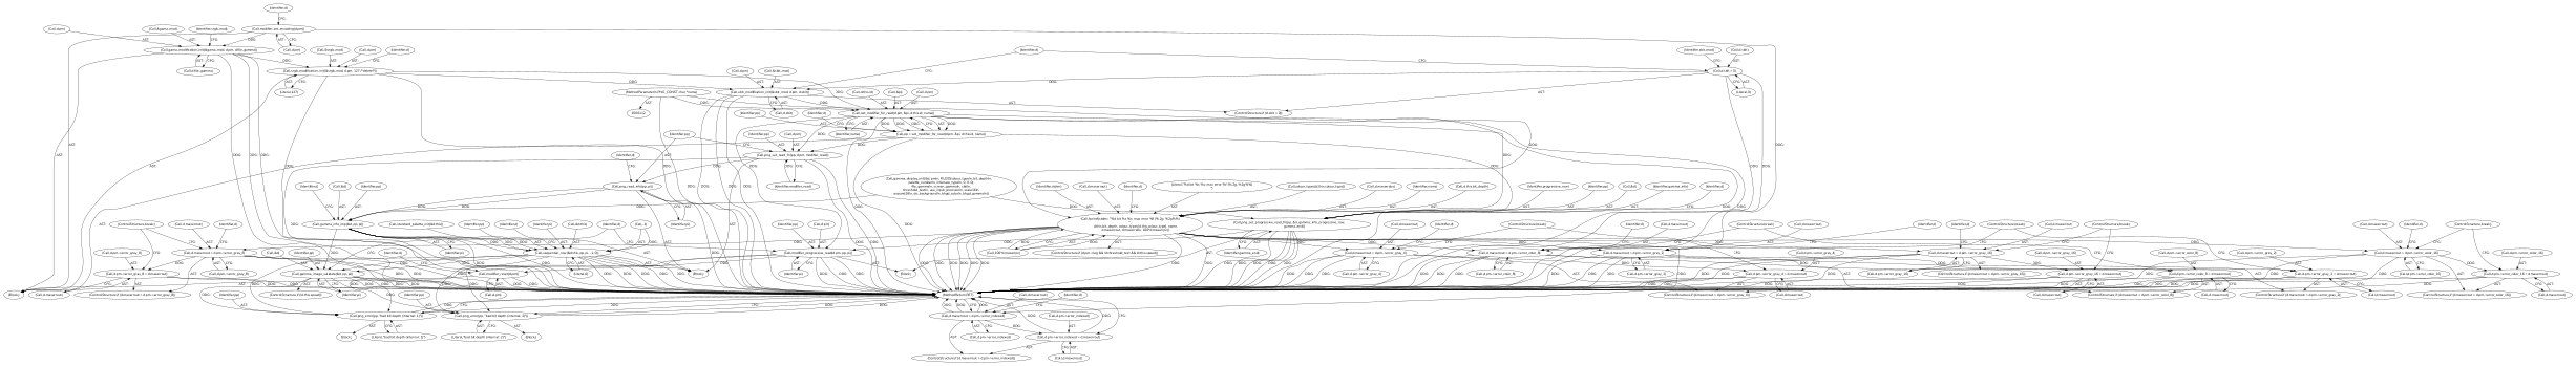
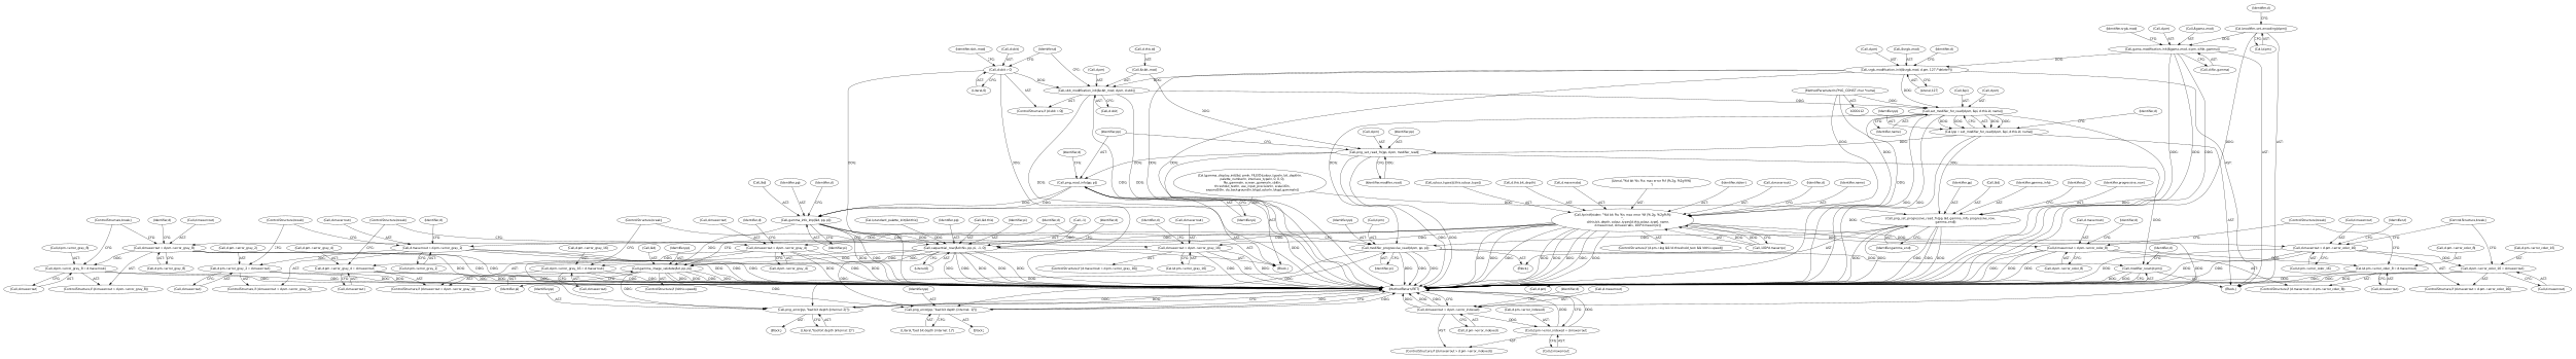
  digraph {
    fontname=Nunito
    node [fontname=Nunito]
    edge [fontname=Nunito]
    n1 [label="(Call,set_modifier_for_read(d.pm, &pi, d.this.id, name))"]
    n2 [label="(Call,pp = set_modifier_for_read(d.pm, &pi, d.this.id, name))"]
    n3 [label="(Call,modifier_progressive_read(d.pm, pp, pi))"]
    n4 [label="(Call,png_set_read_fn(pp, d.pm, modifier_read))"]
    n5 [label="(Call,fprintf(stderr, \"%d bit %s %s: max error %f (%.2g, %2g%%)\n\",\n            d.this.bit_depth, colour_types[d.this.colour_type], name,\n            d.maxerrout, d.maxerrabs, 100*d.maxerrpc))"]
    n6 [label="(MethodReturn,RET)"]
    n7 [label="(Identifier,name)"]
    n8 [label="(Block,)"]
    n9 [label="(Call,png_set_progressive_read_fn(pp, &d, gamma_info, progressive_row,\n            gamma_end))"]
    n10 [label="(Block,)"]
    n11 [label="(Call,modifier_reset(d.pm))"]
    n12 [label="(Call,png_error(pp, \"bad bit depth (internal: 1)\"))"]
    n13 [label="(Call,png_error(pp, \"bad bit depth (internal: 2)\"))"]
    n14 [label="(Identifier,pi)"]
    n15 [label="(Call,png_read_info(pp, pi))"]
    n16 [label="(Identifier,modifier_read)"]
    n17 [label="(Block,)"]
    n18 [label="(Call,d.maxerrout > d.pm->error_gray_2)"]
    n19 [label="(Call,d.maxerrout > d.pm->error_gray_4)"]
    n20 [label="(Call,d.maxerrout > d.pm->error_gray_8)"]
    n21 [label="(Call,d.maxerrout > d.pm->error_gray_16)"]
    n22 [label="(Call,d.maxerrout > d.pm->error_color_8)"]
    n23 [label="(Call,d.maxerrout > d.pm->error_color_16)"]
    n24 [label="(Call,d.maxerrout > d.pm->error_indexed)"]
    n25 [label="(Call,100*d.maxerrpc)"]
    n26 [label="(ControlStructure,if (d.pm->log && !d.threshold_test && !d.this.speed))"]
    n27 [label="(Call,d.pm->error_indexed = d.maxerrout)"]
    n28 [label="(Call,sbit_modification_init(&sbit_mod, d.pm, d.sbit))"]
    n29 [label="(Call,d.sbit)"]
    n30 [label="(ControlStructure,if (d.sbit > 0))"]
    n31 [label="(Call,srgb_modification_init(&srgb_mod, d.pm, 127 /*delete*/))"]
    n32 [label="(Literal,127)"]
    n33 [label="(Call,gama_modification_init(&gama_mod, d.pm, d.file_gamma))"]
    n34 [label="(Call,d.file_gamma)"]
    n35 [label="(Call,modifier_set_encoding(d.pm))"]
    n36 [label="(Call,d.pm)"]
    n37 [label="(Call,d.sbit > 0)"]
    n38 [label="(Literal,0)"]
    n39 [label="(MethodParameterIn,PNG_CONST char *name)"]
    1000112
    n41 [label="(Identifier,gamma_end)"]
    n42 [label="(Call,d.pm)"]
    n43 [label="(Block,)"]
    n44 [label="(Literal,\"bad bit depth (internal: 1)\")"]
    n45 [label="(Literal,\"bad bit depth (internal: 2)\")"]
    n46 [label="(Block,)"]
    n47 [label="(Call,gamma_info_imp(&d, pp, pi))"]
    n48 [label="(Identifier,pi)"]
    n49 [label="(Call,sequential_row(&d.this, pp, pi, -1, 0))"]
    n50 [label="(Call,gamma_image_validate(&d, pp, pi))"]
    n51 [label="(Identifier,pi)"]
    n52 [label="(Literal,0)"]
    n53 [label="(ControlStructure,if (!d.this.speed))"]
    n54 [label="(Identifier,pi)"]
    n55 [label="(Call,d.pm->error_gray_2 = d.maxerrout)"]
    n56 [label="(ControlStructure,if (d.maxerrout > d.pm->error_gray_2))"]
    n57 [label="(Call,d.pm->error_gray_2)"]
    n58 [label="(Call,d.pm->error_gray_4 = d.maxerrout)"]
    n59 [label="(ControlStructure,if (d.maxerrout > d.pm->error_gray_4))"]
    n60 [label="(Call,d.pm->error_gray_4)"]
    n61 [label="(Call,d.pm->error_gray_8 = d.maxerrout)"]
    n62 [label="(ControlStructure,if (d.maxerrout > d.pm->error_gray_8))"]
    n63 [label="(Call,d.pm->error_gray_8)"]
    n64 [label="(Call,d.pm->error_gray_16 = d.maxerrout)"]
    n65 [label="(Call,d.pm->error_gray_16)"]
    n66 [label="(ControlStructure,if (d.maxerrout > d.pm->error_gray_16))"]
    n67 [label="(Call,d.pm->error_color_8 = d.maxerrout)"]
    n68 [label="(Call,d.pm->error_color_8)"]
    n69 [label="(ControlStructure,if (d.maxerrout > d.pm->error_color_8))"]
    n70 [label="(Call,d.pm->error_color_16 = d.maxerrout)"]
    n71 [label="(Call,d.pm->error_color_16)"]
    n72 [label="(ControlStructure,if (d.maxerrout > d.pm->error_color_16))"]
    n73 [label="(Call,d.pm->error_indexed)"]
    n74 [label="(ControlStructure,if (d.maxerrout > d.pm->error_indexed))"]
    n75 [label="(Call,d.maxerrout)"]
    n76 [label="(Call,d.maxerrout)"]
    n77 [label="(Call,d.maxerrout)"]
    n78 [label="(Call,d.maxerrout)"]
    n79 [label="(Call,d.maxerrout)"]
    n80 [label="(Call,d.maxerrout)"]
    n81 [label="(Call,d.maxerrout)"]
    n82 [label="(Call,d.maxerrout)"]
    n83 [label="(Identifier,d)"]
    n84 [label="(Call,d.pm)"]
    n85 [label="(Identifier,d)"]
    n86 [label="(Call,&d)"]
    n87 [label="(Call,d.pm->error_gray_16)"]
    n88 [label="(Call,&pi)"]
    n89 [label="(Identifier,d)"]
    n90 [label="(Identifier,d)"]
    n91 [label="(Call,d.pm->error_gray_8)"]
    n92 [label="(Identifier,pp)"]
    n93 [label="(Identifier,sbit_mod)"]
    n94 [label="(Identifier,d)"]
    n95 [label="(ControlStructure,break;)"]
    n96 [label="(Literal,\"%d bit %s %s: max error %f (%.2g, %2g%%)\n\")"]
    n97 [label="(Call,&gama_mod)"]
    n98 [label="(Call,d.pm)"]
    n99 [label="(ControlStructure,break;)"]
    n100 [label="(Call,d.sbit)"]
    n101 [label="(Identifier,d)"]
    n102 [label="(Identifier,d)"]
    n103 [label="(Call,&d)"]
    n104 [label="(Call,d.maxerrout)"]
    n105 [label="(Call,d.pm)"]
    n106 [label="(Call,d.pm->error_gray_2)"]
    n107 [label="(Identifier,gamma_info)"]
    n108 [label="(Identifier,srgb_mod)"]
    n109 [label="(Identifier,pp)"]
    n110 [label="(Identifier,d)"]
    n111 [label="(Call,d.pm)"]
    n112 [label="(Call,d.pm)"]
    n113 [label="(Identifier,d)"]
    n114 [label="(Identifier,d)"]
    n115 [label="(Identifier,stderr)"]
    n116 [label="(Call,gamma_display_init(&d, pmIn, FILEID(colour_typeIn, bit_depthIn,\n      palette_numberIn, interlace_typeIn, 0, 0, 0),\n      file_gammaIn, screen_gammaIn, sbitIn,\n      threshold_testIn, use_input_precisionIn, scale16In,\n      expand16In, do_backgroundIn, bkgd_colorIn, bkgd_gammaIn))"]
    n117 [label="(Call,d.pm)"]
    n118 [label="(Identifier,pp)"]
    n119 [label="(Call,d.maxerrout)"]
    n120 [label="(Identifier,pp)"]
    n121 [label="(Identifier,progressive_row)"]
    n122 [label="(Call,d.pm->error_gray_4)"]
    n123 [label="(Call,d.maxerrout)"]
    n124 [label="(Identifier,d)"]
    n125 [label="(Call,d.this.id)"]
    n126 [label="(Identifier,pp)"]
    n127 [label="(Call,d.pm->error_color_16)"]
    n128 [label="(Call,d.maxerrout)"]
    n129 [label="(Call,d.maxerrout)"]
    n130 [label="(Call,&srgb_mod)"]
    n131 [label="(Identifier,d)"]
    n132 [label="(Call,&d.this)"]
    n133 [label="(Identifier,d)"]
    n134 [label="(Call,d.maxerrout)"]
    n135 [label="(Identifier,d)"]
    n136 [label="(Identifier,pp)"]
    n137 [label="(ControlStructure,break;)"]
    n138 [label="(Call,&d)"]
    n139 [label="(Call,d.maxerrout)"]
    n140 [label="(Identifier,d)"]
    n141 [label="(Call,standard_palette_init(&d.this))"]
    n142 [label="(ControlStructure,break;)"]
    n143 [label="(Identifier,pp)"]
    n144 [label="(Identifier,d)"]
    n145 [label="(Identifier,d)"]
    n146 [label="(ControlStructure,break;)"]
    n147 [label="(Call,colour_types[d.this.colour_type])"]
    n148 [label="(Identifier,pp)"]
    n149 [label="(Call,d.maxerrabs)"]
    n150 [label="(Call,d.pm->error_color_8)"]
    n151 [label="(Identifier,name)"]
    n152 [label="(Identifier,pp)"]
    n153 [label="(Call,d.pm->error_indexed)"]
    n154 [label="(Identifier,pi)"]
    n155 [label="(Identifier,pp)"]
    n156 [label="(Call,d.this.bit_depth)"]
    n157 [label="(ControlStructure,break;)"]
    n158 [label="(Identifier,d)"]
    n159 [label="(Call,-1)"]
    n160 [label="(Call,&sbit_mod)"]
    n1 -> n2 [label="AST: "]
    n1 -> n2 [label="DDG: "]
    n1 -> n2 [label="DDG: "]
    n1 -> n2 [label="DDG: "]
    n1 -> n2 [label="DDG: "]
    n1 -> n3 [label="DDG: "]
-   n1 -> n4 [label="DDG: "]
+   n160 -> n4 [label="DDG: "]
    n1 -> n5 [label="DDG: "]
    n1 -> n6 [label="DDG: "]
    n1 -> n6 [label="DDG: "]
    n1 -> n6 [label="DDG: "]
    n1 -> n7 [label="CFG: "]
    n2 -> n1 [label="CFG: "]
    n2 -> n4 [label="DDG: "]
    n2 -> n6 [label="DDG: "]
    n2 -> n8 [label="AST: "]
    n2 -> n9 [label="DDG: "]
    n3 -> n6 [label="DDG: "]
    n3 -> n6 [label="DDG: "]
    n3 -> n6 [label="DDG: "]
    n3 -> n10 [label="AST: "]
    n3 -> n11 [label="DDG: "]
    n3 -> n12 [label="DDG: "]
    n3 -> n13 [label="DDG: "]
    n3 -> n14 [label="CFG: "]
    n4 -> n6 [label="DDG: "]
    n4 -> n6 [label="DDG: "]
    n4 -> n11 [label="DDG: "]
    n4 -> n15 [label="DDG: "]
    n4 -> n16 [label="CFG: "]
    n4 -> n17 [label="AST: "]
    n5 -> n6 [label="DDG: "]
    n5 -> n6 [label="DDG: "]
    n5 -> n6 [label="DDG: "]
    n5 -> n6 [label="DDG: "]
    n5 -> n6 [label="DDG: "]
    n5 -> n6 [label="DDG: "]
    n5 -> n6 [label="DDG: "]
    n5 -> n6 [label="DDG: "]
    n5 -> n18 [label="DDG: "]
    n5 -> n19 [label="DDG: "]
    n5 -> n20 [label="DDG: "]
    n5 -> n21 [label="DDG: "]
    n5 -> n22 [label="DDG: "]
    n5 -> n23 [label="DDG: "]
    n5 -> n24 [label="DDG: "]
    n5 -> n25 [label="CFG: "]
    n5 -> n26 [label="AST: "]
    n6 -> n12 [label="CFG: "]
    n6 -> n13 [label="CFG: "]
    n6 -> n24 [label="CFG: "]
    n6 -> n27 [label="CFG: "]
    n7 -> n1 [label="AST: "]
    n9 -> n3 [label="DDG: "]
    n9 -> n6 [label="DDG: "]
    n9 -> n6 [label="DDG: "]
    n9 -> n6 [label="DDG: "]
    n9 -> n6 [label="DDG: "]
    n9 -> n6 [label="DDG: "]
    n9 -> n10 [label="AST: "]
    n9 -> n41 [label="CFG: "]
    n11 -> n6 [label="DDG: "]
    n11 -> n6 [label="DDG: "]
    n11 -> n8 [label="AST: "]
    n11 -> n42 [label="CFG: "]
    n12 -> n6 [label="DDG: "]
    n12 -> n6 [label="DDG: "]
    n12 -> n43 [label="AST: "]
    n12 -> n44 [label="CFG: "]
    n13 -> n6 [label="DDG: "]
    n13 -> n6 [label="DDG: "]
    n13 -> n45 [label="CFG: "]
    n13 -> n46 [label="AST: "]
    n14 -> n3 [label="AST: "]
    n15 -> n6 [label="DDG: "]
    n15 -> n17 [label="AST: "]
    n15 -> n47 [label="DDG: "]
    n15 -> n47 [label="DDG: "]
    n15 -> n48 [label="CFG: "]
    n16 -> n4 [label="DDG: "]
    n18 -> n6 [label="DDG: "]
    n18 -> n6 [label="DDG: "]
    n18 -> n6 [label="DDG: "]
    n18 -> n55 [label="DDG: "]
    n18 -> n56 [label="AST: "]
    n18 -> n57 [label="CFG: "]
    n19 -> n6 [label="DDG: "]
    n19 -> n6 [label="DDG: "]
    n19 -> n6 [label="DDG: "]
    n19 -> n58 [label="DDG: "]
    n19 -> n59 [label="AST: "]
    n19 -> n60 [label="CFG: "]
    n20 -> n6 [label="DDG: "]
    n20 -> n6 [label="DDG: "]
    n20 -> n6 [label="DDG: "]
    n20 -> n61 [label="DDG: "]
    n20 -> n62 [label="AST: "]
    n20 -> n63 [label="CFG: "]
    n21 -> n6 [label="DDG: "]
    n21 -> n6 [label="DDG: "]
    n21 -> n6 [label="DDG: "]
    n21 -> n64 [label="DDG: "]
    n21 -> n65 [label="CFG: "]
    n21 -> n66 [label="AST: "]
    n22 -> n6 [label="DDG: "]
    n22 -> n6 [label="DDG: "]
    n22 -> n6 [label="DDG: "]
    n22 -> n67 [label="DDG: "]
    n22 -> n68 [label="CFG: "]
    n22 -> n69 [label="AST: "]
    n23 -> n6 [label="DDG: "]
    n23 -> n6 [label="DDG: "]
    n23 -> n6 [label="DDG: "]
    n23 -> n70 [label="DDG: "]
    n23 -> n71 [label="CFG: "]
    n23 -> n72 [label="AST: "]
    n24 -> n6 [label="DDG: "]
    n24 -> n6 [label="DDG: "]
    n24 -> n6 [label="DDG: "]
    n24 -> n27 [label="DDG: "]
    n24 -> n73 [label="CFG: "]
    n24 -> n74 [label="AST: "]
    n25 -> n5 [label="AST: "]
    n25 -> n5 [label="DDG: "]
    n25 -> n5 [label="DDG: "]
    n27 -> n6 [label="DDG: "]
    n27 -> n6 [label="DDG: "]
    n27 -> n74 [label="AST: "]
    n27 -> n81 [label="CFG: "]
    n28 -> n1 [label="DDG: "]
    n28 -> n6 [label="DDG: "]
    n28 -> n6 [label="DDG: "]
    n28 -> n6 [label="DDG: "]
    n28 -> n29 [label="CFG: "]
    n28 -> n30 [label="AST: "]
    n29 -> n28 [label="AST: "]
    n31 -> n1 [label="DDG: "]
    n31 -> n6 [label="DDG: "]
    n31 -> n6 [label="DDG: "]
    n31 -> n8 [label="AST: "]
    n31 -> n28 [label="DDG: "]
    n31 -> n32 [label="CFG: "]
    n32 -> n31 [label="AST: "]
    n33 -> n6 [label="DDG: "]
    n33 -> n6 [label="DDG: "]
    n33 -> n6 [label="DDG: "]
    n33 -> n8 [label="AST: "]
    n33 -> n31 [label="DDG: "]
    n33 -> n34 [label="CFG: "]
    n34 -> n33 [label="AST: "]
    n35 -> n6 [label="DDG: "]
    n35 -> n8 [label="AST: "]
    n35 -> n33 [label="DDG: "]
    n35 -> n36 [label="CFG: "]
    n36 -> n35 [label="AST: "]
    n37 -> n6 [label="DDG: "]
    n37 -> n6 [label="DDG: "]
    n37 -> n28 [label="DDG: "]
    n37 -> n30 [label="AST: "]
    n37 -> n38 [label="CFG: "]
    n38 -> n37 [label="AST: "]
    n39 -> n1 [label="DDG: "]
    n39 -> n5 [label="DDG: "]
    n39 -> n6 [label="DDG: "]
    n39 -> 1000112 [label="AST: "]
    n41 -> n9 [label="AST: "]
    n42 -> n11 [label="AST: "]
    n44 -> n12 [label="AST: "]
    n45 -> n13 [label="AST: "]
    n47 -> n6 [label="DDG: "]
    n47 -> n6 [label="DDG: "]
    n47 -> n17 [label="AST: "]
    n47 -> n49 [label="DDG: "]
    n47 -> n49 [label="DDG: "]
    n47 -> n50 [label="DDG: "]
    n47 -> n51 [label="CFG: "]
    n48 -> n15 [label="AST: "]
    n49 -> n6 [label="DDG: "]
    n49 -> n6 [label="DDG: "]
    n49 -> n6 [label="DDG: "]
    n49 -> n6 [label="DDG: "]
    n49 -> n6 [label="DDG: "]
    n49 -> n12 [label="DDG: "]
    n49 -> n13 [label="DDG: "]
    n49 -> n17 [label="AST: "]
    n49 -> n50 [label="DDG: "]
    n49 -> n50 [label="DDG: "]
    n49 -> n52 [label="CFG: "]
    n50 -> n6 [label="DDG: "]
    n50 -> n6 [label="DDG: "]
    n50 -> n6 [label="DDG: "]
    n50 -> n6 [label="DDG: "]
    n50 -> n12 [label="DDG: "]
    n50 -> n13 [label="DDG: "]
    n50 -> n53 [label="AST: "]
    n50 -> n54 [label="CFG: "]
    n51 -> n47 [label="AST: "]
    n52 -> n49 [label="AST: "]
    n54 -> n50 [label="AST: "]
    n55 -> n6 [label="DDG: "]
    n55 -> n6 [label="DDG: "]
    n55 -> n56 [label="AST: "]
    n55 -> n75 [label="CFG: "]
    n57 -> n18 [label="AST: "]
    n58 -> n6 [label="DDG: "]
    n58 -> n6 [label="DDG: "]
    n58 -> n59 [label="AST: "]
    n58 -> n76 [label="CFG: "]
    n60 -> n19 [label="AST: "]
    n61 -> n6 [label="DDG: "]
    n61 -> n6 [label="DDG: "]
    n61 -> n62 [label="AST: "]
    n61 -> n77 [label="CFG: "]
    n63 -> n20 [label="AST: "]
    n64 -> n6 [label="DDG: "]
    n64 -> n6 [label="DDG: "]
    n64 -> n59 [label="AST: "]
    n64 -> n78 [label="CFG: "]
    n65 -> n21 [label="AST: "]
    n67 -> n6 [label="DDG: "]
    n67 -> n6 [label="DDG: "]
    n67 -> n69 [label="AST: "]
    n67 -> n79 [label="CFG: "]
    n68 -> n22 [label="AST: "]
    n70 -> n6 [label="DDG: "]
    n70 -> n6 [label="DDG: "]
    n70 -> n72 [label="AST: "]
    n70 -> n80 [label="CFG: "]
    n71 -> n23 [label="AST: "]
    n73 -> n24 [label="AST: "]
    n75 -> n55 [label="AST: "]
    n76 -> n58 [label="AST: "]
    n77 -> n61 [label="AST: "]
    n78 -> n64 [label="AST: "]
    n79 -> n67 [label="AST: "]
    n80 -> n70 [label="AST: "]
    n81 -> n27 [label="AST: "]
    n82 -> n18 [label="AST: "]
    n83 -> n2 [label="CFG: "]
    n84 -> n33 [label="AST: "]
    n85 -> n20 [label="CFG: "]
    n86 -> n47 [label="AST: "]
    n87 -> n64 [label="AST: "]
    n88 -> n1 [label="AST: "]
    n89 -> n49 [label="CFG: "]
    n90 -> n9 [label="CFG: "]
    n91 -> n61 [label="AST: "]
    n92 -> n9 [label="AST: "]
    n93 -> n37 [label="CFG: "]
    n94 -> n23 [label="CFG: "]
    n95 -> n18 [label="CFG: "]
    n95 -> n55 [label="CFG: "]
    n96 -> n5 [label="AST: "]
    n97 -> n33 [label="AST: "]
    n98 -> n28 [label="AST: "]
    n99 -> n20 [label="CFG: "]
    n99 -> n61 [label="CFG: "]
    n100 -> n37 [label="AST: "]
    n101 -> n28 [label="CFG: "]
    n101 -> n37 [label="CFG: "]
    n102 -> n3 [label="CFG: "]
    n102 -> n50 [label="CFG: "]
    n103 -> n9 [label="AST: "]
    n104 -> n19 [label="AST: "]
    n105 -> n3 [label="AST: "]
    n106 -> n55 [label="AST: "]
    n107 -> n9 [label="AST: "]
    n108 -> n33 [label="CFG: "]
    n109 -> n47 [label="AST: "]
    n110 -> n22 [label="CFG: "]
    n111 -> n1 [label="AST: "]
    n112 -> n4 [label="AST: "]
    n113 -> n21 [label="CFG: "]
    n114 -> n24 [label="CFG: "]
    n115 -> n5 [label="AST: "]
    n116 -> n9 [label="DDG: "]
    n116 -> n47 [label="DDG: "]
    n117 -> n31 [label="AST: "]
    n118 -> n4 [label="CFG: "]
    n118 -> n15 [label="AST: "]
    n119 -> n21 [label="AST: "]
    n120 -> n13 [label="AST: "]
    n121 -> n9 [label="AST: "]
    n122 -> n58 [label="AST: "]
    n123 -> n20 [label="AST: "]
    n124 -> n15 [label="CFG: "]
-   n125 -> n1 [label="AST: "]
+   n125 -> n160 [label="AST: "]
    n126 -> n3 [label="AST: "]
    n127 -> n70 [label="AST: "]
    n128 -> n5 [label="AST: "]
    n129 -> n23 [label="AST: "]
    n130 -> n31 [label="AST: "]
    n131 -> n31 [label="CFG: "]
    n132 -> n49 [label="AST: "]
    n133 -> n18 [label="CFG: "]
    n134 -> n24 [label="AST: "]
    n135 -> n11 [label="CFG: "]
    n136 -> n12 [label="AST: "]
    n137 -> n23 [label="CFG: "]
    n137 -> n70 [label="CFG: "]
    n138 -> n50 [label="AST: "]
    n139 -> n22 [label="AST: "]
    n140 -> n47 [label="CFG: "]
    n141 -> n49 [label="DDG: "]
    n142 -> n21 [label="CFG: "]
    n142 -> n64 [label="CFG: "]
    n143 -> n49 [label="AST: "]
    n144 -> n19 [label="CFG: "]
    n145 -> n5 [label="CFG: "]
    n146 -> n22 [label="CFG: "]
    n146 -> n67 [label="CFG: "]
    n147 -> n5 [label="AST: "]
    n148 -> n4 [label="AST: "]
    n149 -> n5 [label="AST: "]
    n150 -> n67 [label="AST: "]
    n151 -> n5 [label="AST: "]
    n152 -> n2 [label="AST: "]
    n153 -> n27 [label="AST: "]
    n154 -> n49 [label="AST: "]
    n155 -> n50 [label="AST: "]
    n156 -> n5 [label="AST: "]
    n157 -> n19 [label="CFG: "]
    n157 -> n58 [label="CFG: "]
    n158 -> n35 [label="CFG: "]
    n159 -> n49 [label="AST: "]
    n159 -> n49 [label="DDG: "]
    n160 -> n28 [label="AST: "]
  }
